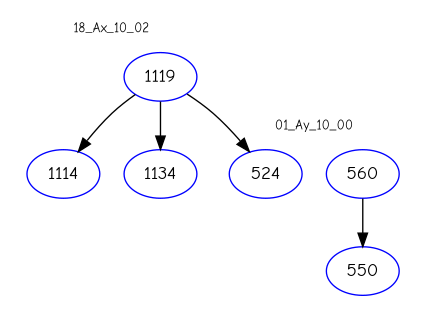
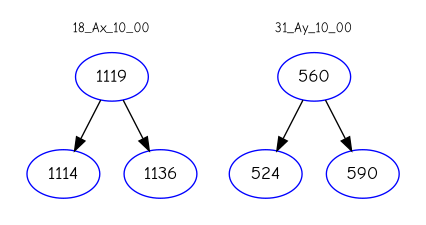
  digraph {
    fontname="Comic Neue"
    node [color=blue fontname="Comic Neue"]
    edge [color=black fontname="Comic Neue"]
    n1 [label=1119]
    n2 [label=1114]
-   n3 [label=1134]
+   n3 [label=1136]
    n4 [label=560]
    n5 [label=524]
-   n6 [label=550]
+   n6 [label=590]
    subgraph cluster_1 {
      color=white
      fontsize=10
-     label="18_Ax_10_02"
+     label="18_Ax_10_00"
      n1
      n2
      n3
    }
    subgraph cluster_2 {
      color=white
      fontsize=10
-     label="01_Ay_10_00"
+     label="31_Ay_10_00"
      n4
      n5
      n6
    }
    n1 -> n2
    n1 -> n3
-   n1 -> n5
+   n4 -> n5
    n4 -> n6
  }
